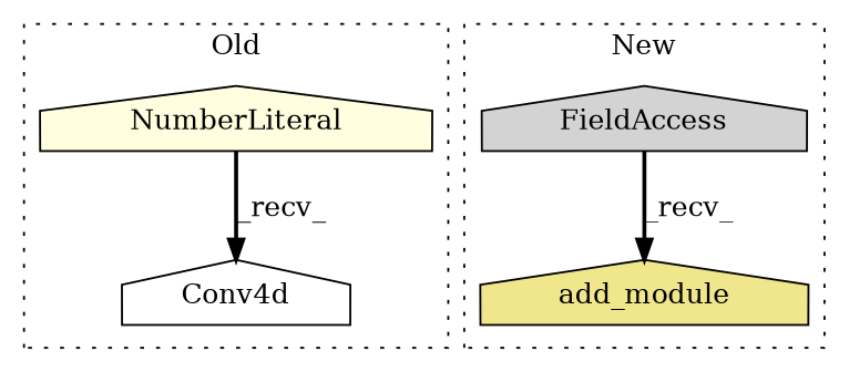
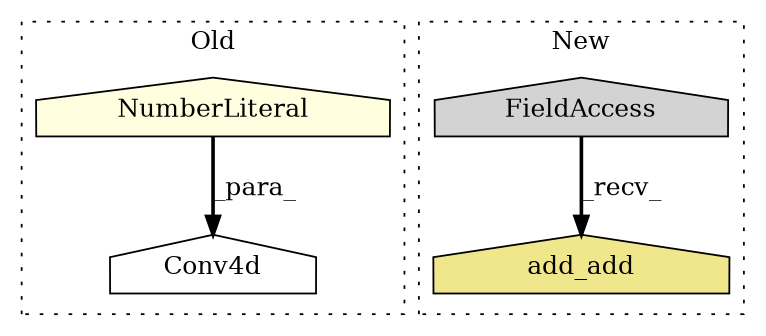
  digraph {
    node [a=32 shape=house style=filled]
    edge [style=bold]
    n1 [fillcolor=white l="7,1" label=Conv4d s="4638,4656"]
    n2 [a=34 fillcolor=lightyellow l=1 label=NumberLiteral s=4653]
-   n3 [fillcolor=khaki l="11,1" label=add_module s="4673,4873"]
+   n3 [fillcolor=khaki l="11,1" label=add_add s="4673,4873"]
    n4 [a=22 fillcolor=lightgrey l=11 label=FieldAccess s=4661]
    subgraph cluster_1 {
      label=Old
      style=dotted
      n1
      n2
    }
    subgraph cluster_2 {
      label=New
      style=dotted
      n3
      n4
    }
-   n2 -> n1 [label=_recv_]
+   n2 -> n1 [label=_para_]
    n4 -> n3 [label=_recv_]
  }
